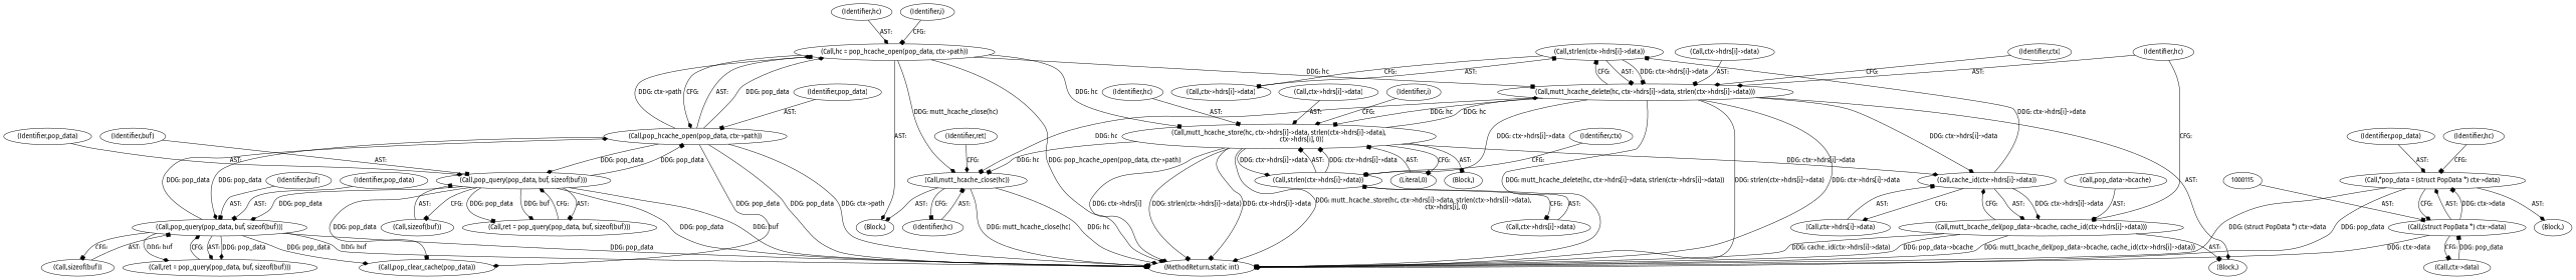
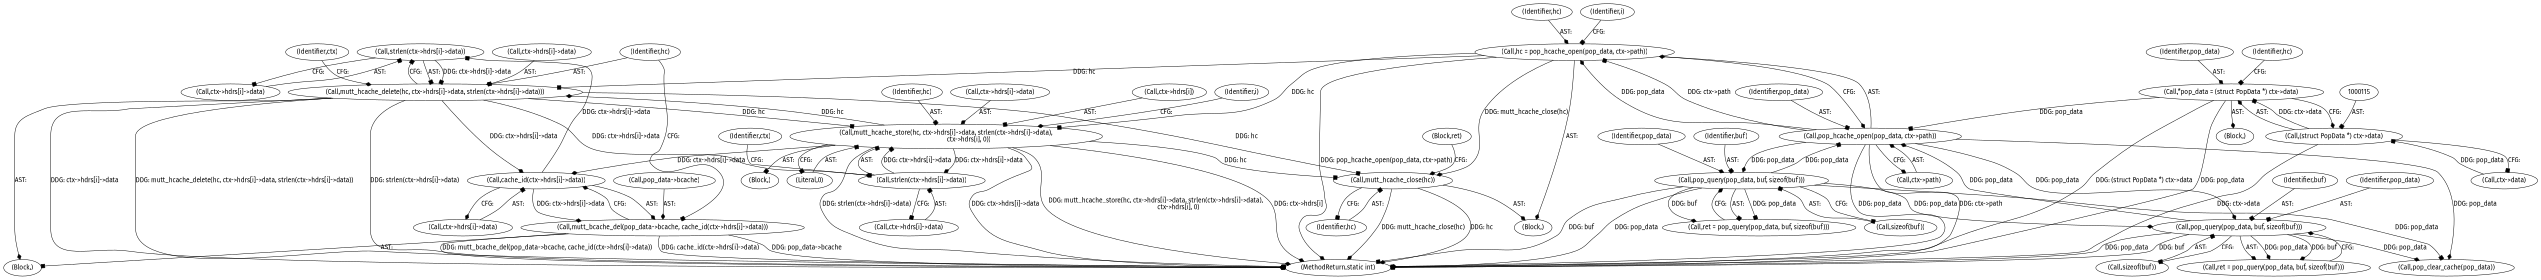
  digraph {
    fontname="Fira Sans"
    node [fontname="Fira Sans"]
    edge [arrowhead=box fontname="Fira Sans"]
    n1 [label="(Call,strlen(ctx->hdrs[i]->data))"]
    n2 [label="(Call,mutt_hcache_delete(hc, ctx->hdrs[i]->data, strlen(ctx->hdrs[i]->data)))"]
    n3 [label="(Call,ctx->hdrs[i]->data)"]
    n4 [label="(Call,cache_id(ctx->hdrs[i]->data))"]
    n5 [label="(Call,mutt_hcache_store(hc, ctx->hdrs[i]->data, strlen(ctx->hdrs[i]->data),\n                          ctx->hdrs[i], 0))"]
    n6 [label="(Call,strlen(ctx->hdrs[i]->data))"]
    n7 [label="(Call,mutt_hcache_close(hc))"]
    n8 [label="(MethodReturn,static int)"]
    n9 [label="(Block,)"]
    n10 [label="(Call,mutt_bcache_del(pop_data->bcache, cache_id(ctx->hdrs[i]->data)))"]
    n11 [label="(Call,ctx->hdrs[i]->data)"]
    n12 [label="(Block,)"]
    n13 [label="(Literal,0)"]
    n14 [label="(Call,ctx->hdrs[i]->data)"]
    n15 [label="(Block,)"]
    n16 [label="(Identifier,hc)"]
    n17 [label="(Call,hc = pop_hcache_open(pop_data, ctx->path))"]
    n18 [label="(Call,pop_hcache_open(pop_data, ctx->path))"]
    n19 [label="(Call,pop_query(pop_data, buf, sizeof(buf)))"]
    n20 [label="(Call,pop_query(pop_data, buf, sizeof(buf)))"]
    n21 [label="(Call,pop_clear_cache(pop_data))"]
+   n22 [label="(Call,ctx->path)"]
    n23 [label="(Call,sizeof(buf))"]
    n24 [label="(Call,ret = pop_query(pop_data, buf, sizeof(buf)))"]
    n25 [label="(Call,ret = pop_query(pop_data, buf, sizeof(buf)))"]
    n26 [label="(Call,sizeof(buf))"]
    n27 [label="(Call,*pop_data = (struct PopData *) ctx->data)"]
    n28 [label="(Call,(struct PopData *) ctx->data)"]
    n29 [label="(Block,)"]
    n30 [label="(Call,ctx->data)"]
    n31 [label="(Identifier,hc)"]
    n32 [label="(Identifier,hc)"]
    n33 [label="(Identifier,pop_data)"]
    n34 [label="(Identifier,pop_data)"]
    n35 [label="(Identifier,hc)"]
    n36 [label="(Call,ctx->hdrs[i]->data)"]
    n37 [label="(Call,ctx->hdrs[i]->data)"]
    n38 [label="(Call,pop_data->bcache)"]
-   n39 [label="(Identifier,ret)"]
+   n39 [label="(Block,ret)"]
    n40 [label="(Identifier,hc)"]
    n41 [label="(Identifier,i)"]
    n42 [label="(Identifier,ctx)"]
    n43 [label="(Identifier,buf)"]
+   n44 [label="(Call,ctx->hdrs[i])"]
    n45 [label="(Identifier,pop_data)"]
    n46 [label="(Identifier,buf)"]
    n47 [label="(Identifier,ctx)"]
    n48 [label="(Identifier,pop_data)"]
    n49 [label="(Identifier,i)"]
    1000115
    n1 -> n2 [label="AST: "]
    n1 -> n2 [label="DDG: ctx->hdrs[i]->data"]
    n1 -> n3 [label="CFG: "]
    n2 -> n1 [label="CFG: "]
    n2 -> n4 [arrowhead=diamond label="DDG: ctx->hdrs[i]->data"]
    n2 -> n5 [label="DDG: hc"]
    n2 -> n6 [label="DDG: ctx->hdrs[i]->data"]
    n2 -> n7 [label="DDG: hc"]
    n2 -> n8 [arrowhead=diamond label="DDG: strlen(ctx->hdrs[i]->data)"]
    n2 -> n8 [arrowhead=diamond label="DDG: ctx->hdrs[i]->data"]
    n2 -> n8 [arrowhead=diamond label="DDG: mutt_hcache_delete(hc, ctx->hdrs[i]->data, strlen(ctx->hdrs[i]->data))"]
    n2 -> n9 [arrowhead=diamond label="AST: "]
    n3 -> n1 [label="AST: "]
    n4 -> n1 [label="DDG: ctx->hdrs[i]->data"]
    n4 -> n10 [arrowhead=diamond label="AST: "]
    n4 -> n10 [arrowhead=diamond label="DDG: ctx->hdrs[i]->data"]
    n4 -> n11 [arrowhead=diamond label="CFG: "]
    n5 -> n2 [arrowhead=diamond label="DDG: hc"]
    n5 -> n4 [arrowhead=diamond label="DDG: ctx->hdrs[i]->data"]
    n5 -> n6 [arrowhead=diamond label="DDG: ctx->hdrs[i]->data"]
    n5 -> n7 [label="DDG: hc"]
    n5 -> n8 [arrowhead=diamond label="DDG: ctx->hdrs[i]"]
    n5 -> n8 [label="DDG: strlen(ctx->hdrs[i]->data)"]
    n5 -> n8 [label="DDG: ctx->hdrs[i]->data"]
    n5 -> n8 [arrowhead=diamond label="DDG: mutt_hcache_store(hc, ctx->hdrs[i]->data, strlen(ctx->hdrs[i]->data),\n                          ctx->hdrs[i], 0)"]
    n5 -> n12 [label="AST: "]
    n5 -> n13 [label="CFG: "]
    n6 -> n5 [label="AST: "]
    n6 -> n5 [label="DDG: ctx->hdrs[i]->data"]
    n6 -> n14 [label="CFG: "]
    n7 -> n8 [arrowhead=diamond label="DDG: mutt_hcache_close(hc)"]
    n7 -> n8 [arrowhead=diamond label="DDG: hc"]
    n7 -> n15 [arrowhead=diamond label="AST: "]
    n7 -> n16 [label="CFG: "]
    n10 -> n4 [arrowhead=diamond label="CFG: "]
    n10 -> n8 [label="DDG: pop_data->bcache"]
    n10 -> n8 [label="DDG: mutt_bcache_del(pop_data->bcache, cache_id(ctx->hdrs[i]->data))"]
    n10 -> n8 [label="DDG: cache_id(ctx->hdrs[i]->data)"]
    n10 -> n9 [label="AST: "]
    n11 -> n4 [label="AST: "]
    n13 -> n5 [label="AST: "]
    n14 -> n6 [label="AST: "]
    n16 -> n7 [label="AST: "]
    n17 -> n2 [label="DDG: hc"]
    n17 -> n5 [label="DDG: hc"]
    n17 -> n7 [arrowhead=diamond label="DDG: mutt_hcache_close(hc)"]
    n17 -> n8 [arrowhead=diamond label="DDG: pop_hcache_open(pop_data, ctx->path)"]
    n17 -> n15 [arrowhead=diamond label="AST: "]
    n17 -> n18 [arrowhead=diamond label="CFG: "]
    n18 -> n8 [arrowhead=diamond label="DDG: pop_data"]
    n18 -> n8 [label="DDG: ctx->path"]
    n18 -> n17 [arrowhead=diamond label="AST: "]
    n18 -> n17 [arrowhead=diamond label="DDG: pop_data"]
    n18 -> n17 [label="DDG: ctx->path"]
    n18 -> n19 [arrowhead=diamond label="DDG: pop_data"]
    n18 -> n20 [arrowhead=diamond label="DDG: pop_data"]
    n18 -> n21 [arrowhead=diamond label="DDG: pop_data"]
+   n18 -> n22 [arrowhead=diamond label="CFG: "]
    n19 -> n8 [label="DDG: pop_data"]
    n19 -> n8 [label="DDG: buf"]
    n19 -> n18 [label="DDG: pop_data"]
    n19 -> n20 [arrowhead=diamond label="DDG: pop_data"]
    n19 -> n21 [label="DDG: pop_data"]
    n19 -> n23 [label="CFG: "]
    n19 -> n24 [label="AST: "]
    n19 -> n24 [label="DDG: pop_data"]
    n19 -> n24 [arrowhead=diamond label="DDG: buf"]
    n20 -> n8 [label="DDG: buf"]
    n20 -> n8 [label="DDG: pop_data"]
    n20 -> n18 [arrowhead=diamond label="DDG: pop_data"]
    n20 -> n21 [arrowhead=diamond label="DDG: pop_data"]
    n20 -> n25 [arrowhead=diamond label="AST: "]
    n20 -> n25 [arrowhead=diamond label="DDG: pop_data"]
    n20 -> n25 [arrowhead=diamond label="DDG: buf"]
    n20 -> n26 [label="CFG: "]
+   n22 -> n18 [arrowhead=diamond label="AST: "]
    n23 -> n19 [label="AST: "]
    n24 -> n19 [arrowhead=diamond label="CFG: "]
    n25 -> n20 [arrowhead=diamond label="CFG: "]
    n26 -> n20 [label="AST: "]
    n27 -> n8 [label="DDG: (struct PopData *) ctx->data"]
    n27 -> n8 [label="DDG: pop_data"]
+   n27 -> n18 [label="DDG: pop_data"]
    n27 -> n28 [arrowhead=diamond label="CFG: "]
    n27 -> n29 [arrowhead=diamond label="AST: "]
    n28 -> n8 [arrowhead=diamond label="DDG: ctx->data"]
    n28 -> n27 [arrowhead=diamond label="AST: "]
    n28 -> n27 [label="DDG: ctx->data"]
    n28 -> n30 [label="CFG: "]
    n30 -> n28 [label="DDG: pop_data"]
    n31 -> n5 [label="AST: "]
    n32 -> n2 [arrowhead=diamond label="AST: "]
    n32 -> n10 [label="CFG: "]
    n33 -> n27 [arrowhead=diamond label="AST: "]
    n34 -> n18 [label="AST: "]
    n35 -> n17 [arrowhead=diamond label="AST: "]
    n36 -> n2 [label="AST: "]
    n37 -> n5 [arrowhead=diamond label="AST: "]
    n38 -> n10 [arrowhead=diamond label="AST: "]
    n39 -> n7 [arrowhead=diamond label="CFG: "]
    n40 -> n27 [label="CFG: "]
    n41 -> n17 [label="CFG: "]
    n42 -> n2 [arrowhead=diamond label="CFG: "]
    n43 -> n20 [label="AST: "]
+   n44 -> n5 [label="AST: "]
    n45 -> n20 [label="AST: "]
    n46 -> n19 [label="AST: "]
    n47 -> n6 [arrowhead=diamond label="CFG: "]
    n48 -> n19 [arrowhead=diamond label="AST: "]
    n49 -> n5 [arrowhead=diamond label="CFG: "]
    1000115 -> n28 [label="AST: "]
  }
